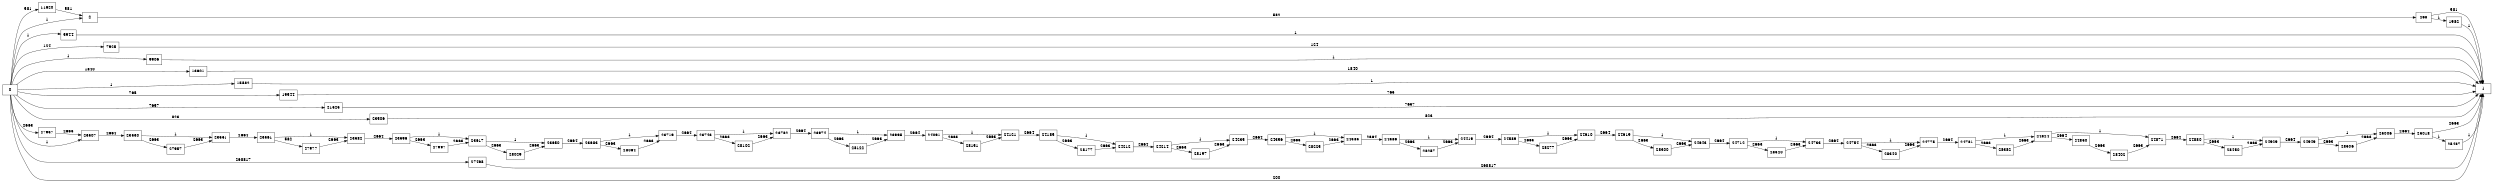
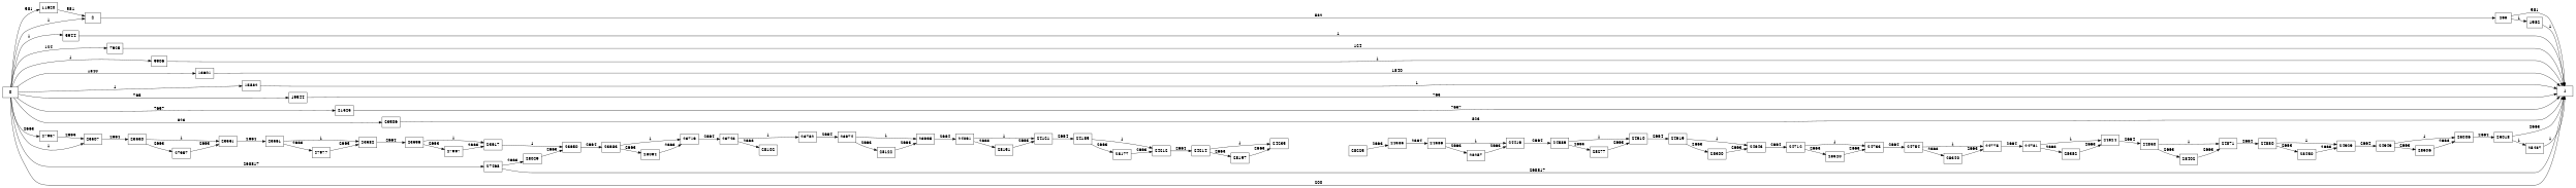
  digraph {
    rankdir=LR
    node [shape=rectangle]
    2
    268
    1
    1982
    5944
    7925
    9906
    11620
    13601
    15582
    19544
    21525
    23506
    23507
    23530
    23551
    27957
    23561
    23582
    27977
    23596
    23617
    27997
    23650
    28029
    23683
    23719
    28064
    23743
    23782
    28102
    23974
    23995
    28122
    24091
    24121
    28151
    24185
    24212
    28177
    24214
    24235
    28197
-   24356
    24385
    28225
    24386
    24419
    28257
    24589
    24610
    28277
    24619
    24643
    28300
    24712
    24733
    28320
    24754
    24775
    28340
    24781
    24824
    28382
    24850
    24871
    28402
    24880
    24929
    28450
    24949
    25006
    28506
    25018
    25487
    27468
    27937
    0
    2 -> 268 [label=582]
    268 -> 1 [label=581]
    268 -> 1982 [label=1]
    1982 -> 1 [label=1]
    5944 -> 1 [label=1]
    7925 -> 1 [label=124]
    9906 -> 1 [label=1]
    11620 -> 2 [label=581]
    13601 -> 1 [label=1840]
    15582 -> 1 [label=1]
    19544 -> 1 [label=765]
    21525 -> 1 [label=7657]
    23506 -> 1 [label=823]
    23507 -> 23530 [label=2664]
    23530 -> 23551 [label=1]
    23530 -> 27957 [label=2663]
    23551 -> 23561 [label=2664]
    27957 -> 23551 [label=2663]
    23561 -> 23582 [label=1]
-   23561 -> 27977 [label=582]
+   23561 -> 27977 [label=2663]
    23582 -> 23596 [label=2664]
    27977 -> 23582 [label=2663]
    23596 -> 23617 [label=1]
    23596 -> 27997 [label=2663]
    23617 -> 23650 [label=1]
-   23617 -> 28029 [label=2663]
+   27468 -> 28029 [label=2663]
    27997 -> 23617 [label=2663]
    23650 -> 23683 [label=2664]
    28029 -> 23650 [label=2663]
    23683 -> 23719 [label=1]
    23683 -> 28064 [label=2663]
    23719 -> 23743 [label=2664]
    28064 -> 23719 [label=2663]
    23743 -> 23782 [label=1]
    23743 -> 28102 [label=2663]
    23782 -> 23974 [label=2664]
-   28102 -> 23782 [label=2663]
    23974 -> 23995 [label=1]
    23974 -> 28122 [label=2663]
    23995 -> 24091 [label=2664]
    28122 -> 23995 [label=2663]
    24091 -> 24121 [label=1]
    24091 -> 28151 [label=2663]
    24121 -> 24185 [label=2664]
    28151 -> 24121 [label=2663]
    24185 -> 24212 [label=1]
    24185 -> 28177 [label=2663]
    24212 -> 24214 [label=2664]
    28177 -> 24212 [label=2663]
    24214 -> 24235 [label=1]
    24214 -> 28197 [label=2663]
-   24235 -> 24356 [label=2664]
    28197 -> 24235 [label=2663]
-   24356 -> 24385 [label=1]
-   24356 -> 28225 [label=2663]
    24385 -> 24386 [label=2664]
    28225 -> 24385 [label=2663]
    24386 -> 24419 [label=1]
    24386 -> 28257 [label=2663]
    24419 -> 24589 [label=2664]
    28257 -> 24419 [label=2663]
    24589 -> 24610 [label=1]
    24589 -> 28277 [label=2663]
    24610 -> 24619 [label=2664]
    28277 -> 24610 [label=2663]
    24619 -> 24643 [label=1]
    24619 -> 28300 [label=2663]
    24643 -> 24712 [label=2664]
    28300 -> 24643 [label=2663]
    24712 -> 24733 [label=1]
    24712 -> 28320 [label=2663]
    24733 -> 24754 [label=2664]
    28320 -> 24733 [label=2663]
    24754 -> 24775 [label=1]
    24754 -> 28340 [label=2663]
    24775 -> 24781 [label=2664]
    28340 -> 24775 [label=2663]
    24781 -> 24824 [label=1]
    24781 -> 28382 [label=2663]
    24824 -> 24850 [label=2664]
    28382 -> 24824 [label=2663]
-   24824 -> 24871 [label=1]
+   24850 -> 24871 [label=1]
    24850 -> 28402 [label=2663]
    24871 -> 24880 [label=2664]
    28402 -> 24871 [label=2663]
    24880 -> 24929 [label=1]
    24880 -> 28450 [label=2663]
    24929 -> 24949 [label=2664]
    28450 -> 24929 [label=2663]
    24949 -> 25006 [label=1]
    24949 -> 28506 [label=2663]
    25006 -> 25018 [label=2664]
    28506 -> 25006 [label=2663]
    25018 -> 1 [label=2663]
    25018 -> 25487 [label=1]
    25487 -> 1 [label=1]
    27468 -> 1 [label=268817]
    27937 -> 23507 [label=2663]
    0 -> 2 [label=1]
    0 -> 1 [label=200]
    0 -> 5944 [label=1]
    0 -> 7925 [label=124]
    0 -> 9906 [label=1]
    0 -> 11620 [label=581]
    0 -> 13601 [label=1840]
    0 -> 15582 [label=1]
    0 -> 19544 [label=765]
    0 -> 21525 [label=7657]
    0 -> 23506 [label=823]
    0 -> 23507 [label=1]
    0 -> 27468 [label=268817]
    0 -> 27937 [label=2663]
  }
